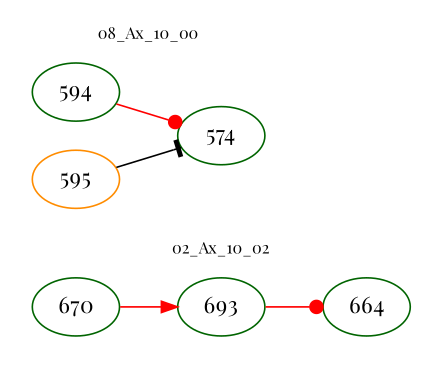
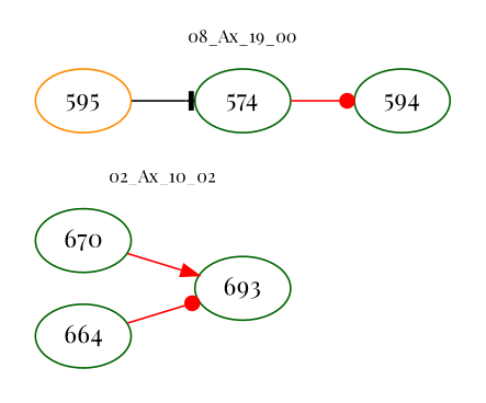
  digraph {
    fontname="Playfair Display"
    rankdir=LR
    node [color=darkgreen fontname="Playfair Display"]
    edge [arrowhead=dot color=red fontname="Playfair Display"]
    n1 [label=670]
    n2 [label=664]
    n3 [label=693]
    n4 [label=594]
    n5 [label=574]
    n6 [color=darkorange label=595]
    subgraph cluster_1 {
      color=white
      fontsize=10
      label="02_Ax_10_02"
      n1
      n2
      n3
    }
    subgraph cluster_2 {
      color=white
      fontsize=10
-     label="08_Ax_10_00"
+     label="08_Ax_19_00"
      n4
      n5
      n6
    }
    n1 -> n3 [arrowhead=normal]
-   n3 -> n2
-   n4 -> n5
+   n2 -> n3
+   n5 -> n4
    n6 -> n5 [arrowhead=tee color=black]
  }
